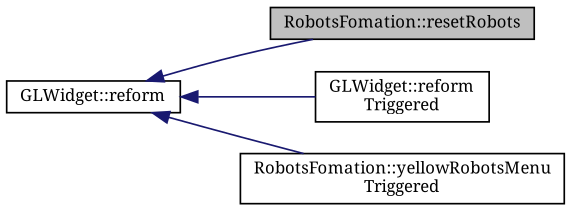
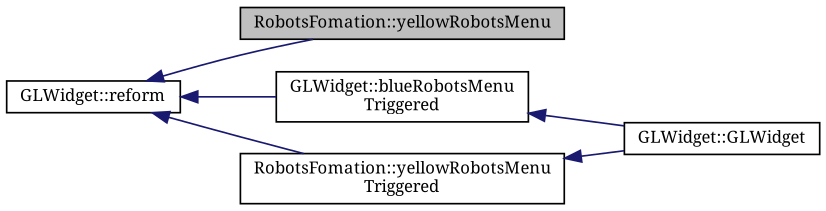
  digraph {
    fontname="Noto Serif"
    rankdir=LR
    node [color=black fillcolor=white fontname="Noto Serif" fontsize=10 shape=record style=filled]
    edge [color=midnightblue dir=back fontname="Noto Serif" fontsize=10 labelfontname=Helvetica labelfontsize=10 style=solid]
-   n1 [fillcolor=grey75 fontcolor=black height=0.2 label="RobotsFomation::resetRobots" width=0.4]
+   n1 [fillcolor=grey75 fontcolor=black height=0.2 label="RobotsFomation::yellowRobotsMenu" width=0.4]
    n2 [height=0.2 label="GLWidget::reform" width=0.4]
-   n3 [height=0.2 label="GLWidget::reform\lTriggered" width=0.4]
+   n3 [height=0.2 label="GLWidget::blueRobotsMenu\lTriggered" width=0.4]
    n4 [height=0.2 label="RobotsFomation::yellowRobotsMenu\lTriggered" width=0.4]
+   n5 [height=0.2 label="GLWidget::GLWidget" width=0.4]
    n2 -> n1
    n2 -> n3
    n2 -> n4
+   n3 -> n5
+   n4 -> n5
  }
